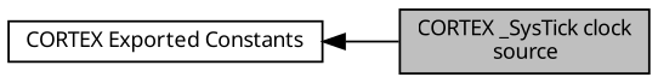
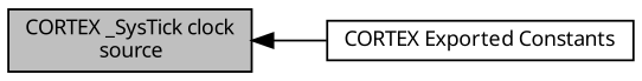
  digraph {
    rankdir=LR
    fontname="Noto Sans"
    node [color=black fontname="Noto Sans" fontsize=10 shape=record style=filled]
    n1 [fillcolor=grey75 fontcolor=black height=0.2 label="CORTEX _SysTick clock\l source" width=0.4]
    n2 [fillcolor=white height=0.2 label="CORTEX Exported Constants" width=0.4]
-   n2 -> n1 [dir=back fontname="Noto Sans" fontsize=10 labelfontname=Helvetica labelfontsize=10 shape=plaintext style=solid]
+   n1 -> n2 [dir=back fontname="Noto Sans" fontsize=10 labelfontname=Helvetica labelfontsize=10 shape=plaintext style=solid]
  }
